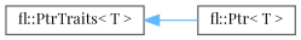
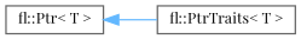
  digraph {
    rankdir=LR
    fontname="Playfair Display"
    node [color=grey40 fillcolor=white fontname="Playfair Display" fontsize=10 shape=box style=filled]
    n1 [height=0.2 label="fl::PtrTraits\< T \>" width=0.4]
    n2 [height=0.2 label="fl::Ptr\< T \>" width=0.4]
-   n1 -> n2 [color=steelblue1 dir=back fontname="Playfair Display" fontsize=10 labelfontname=Helvetica labelfontsize=10 style=solid]
+   n2 -> n1 [color=steelblue1 dir=back fontname="Playfair Display" fontsize=10 labelfontname=Helvetica labelfontsize=10 style=solid]
  }
